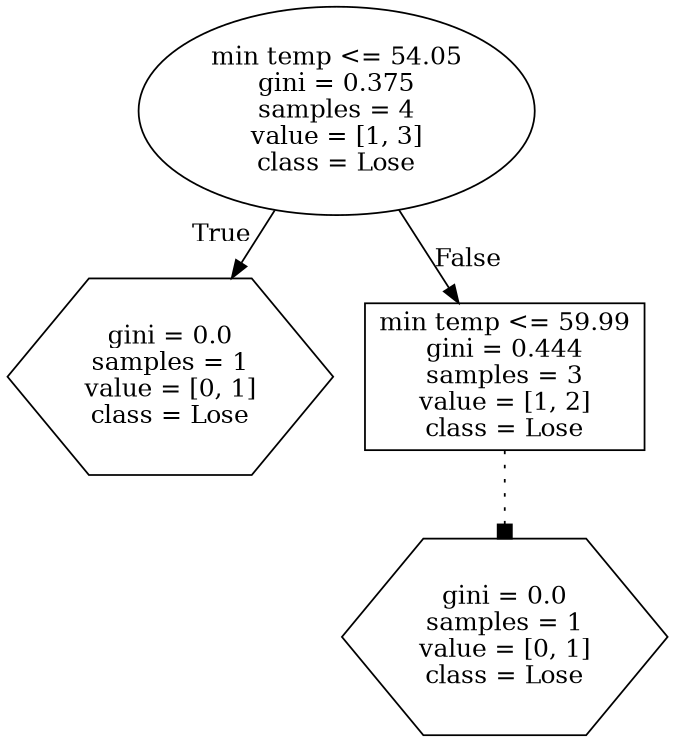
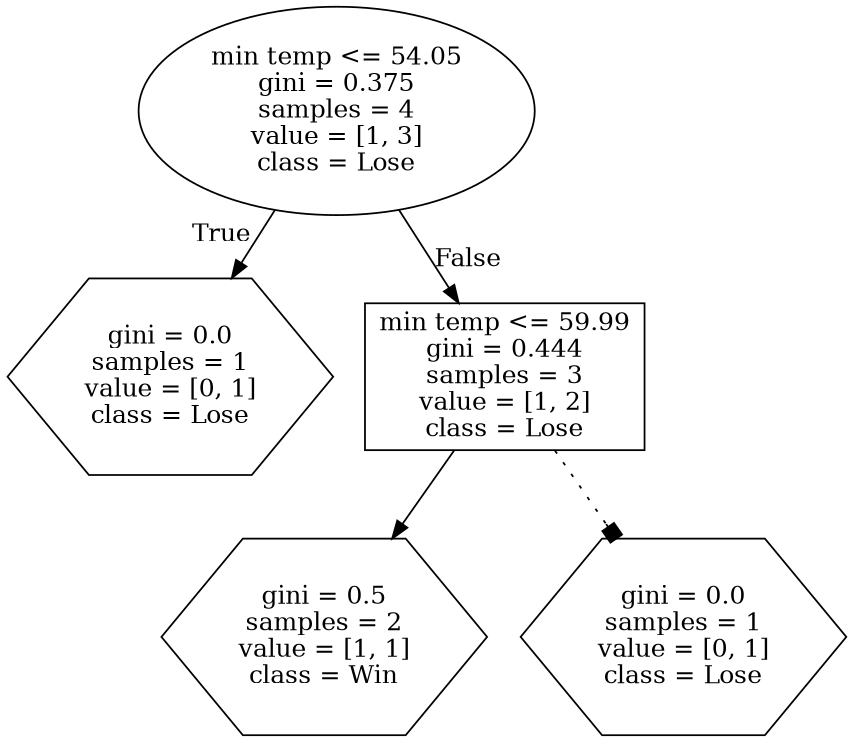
  digraph {
    node [shape=hexagon]
    edge [style=solid arrowhead=normal]
    n1 [label="min temp <= 54.05\ngini = 0.375\nsamples = 4\nvalue = [1, 3]\nclass = Lose" shape=ellipse]
    n2 [label="gini = 0.0\nsamples = 1\nvalue = [0, 1]\nclass = Lose"]
    n3 [label="min temp <= 59.99\ngini = 0.444\nsamples = 3\nvalue = [1, 2]\nclass = Lose" shape=box]
+   n4 [label="gini = 0.5\nsamples = 2\nvalue = [1, 1]\nclass = Win"]
    n5 [label="gini = 0.0\nsamples = 1\nvalue = [0, 1]\nclass = Lose"]
    n1 -> n2 [headlabel=True labelangle=45 labeldistance=2.5]
    n1 -> n3 [headlabel=False labelangle=-45 labeldistance=2.5]
+   n3 -> n4
    n3 -> n5 [style=dotted arrowhead=box]
  }
